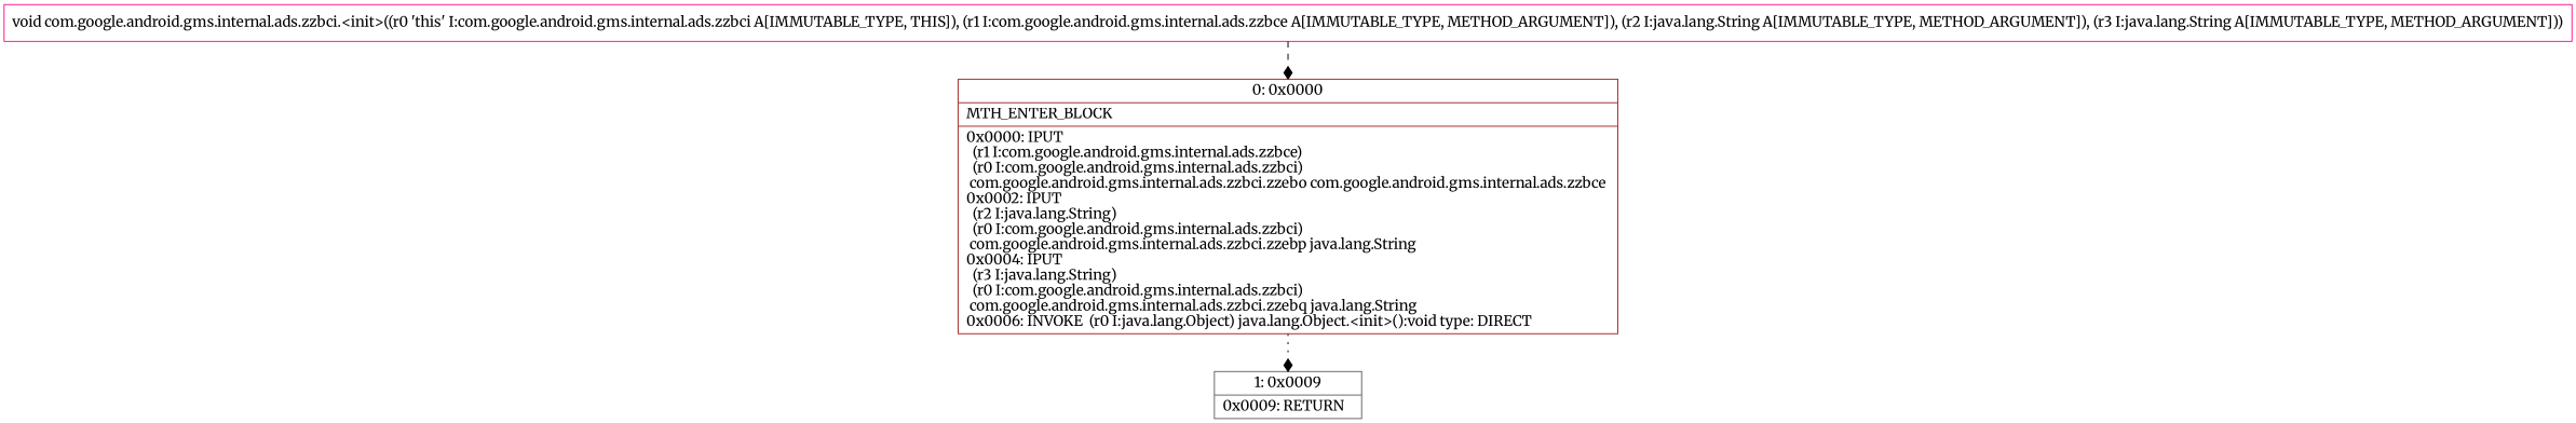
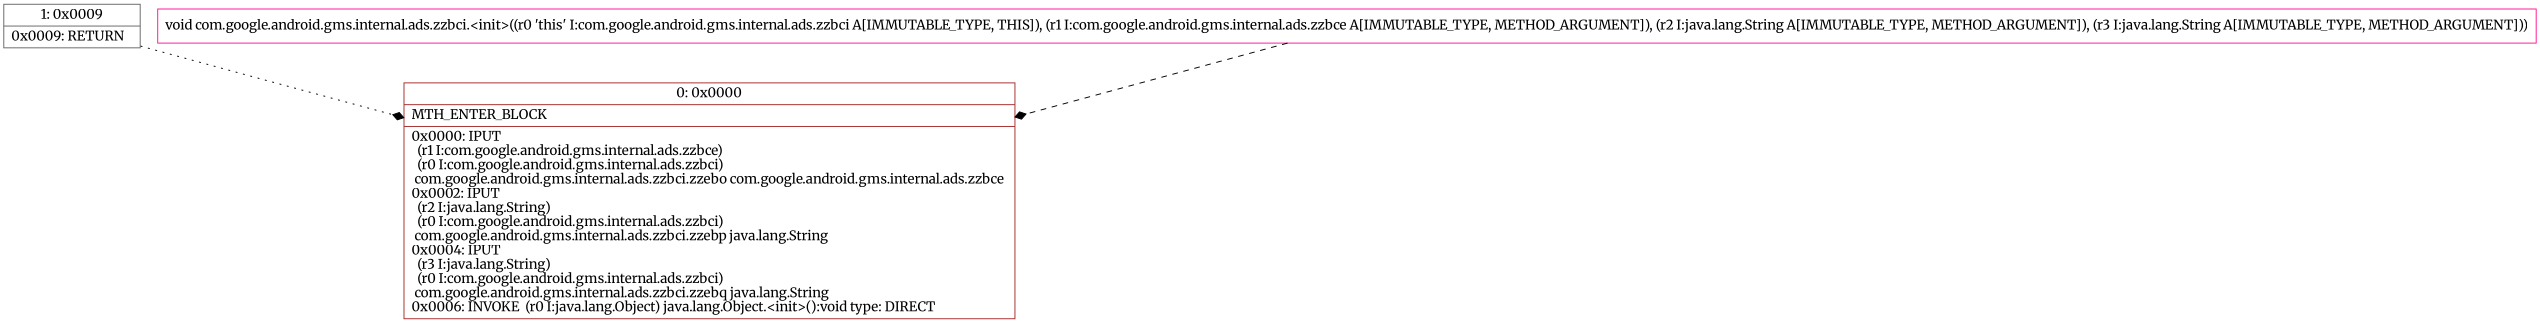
  digraph {
    fontname=Merriweather
    node [shape=record fontname=Merriweather]
    edge [arrowhead=diamond fontname=Merriweather]
    n1 [label="{0\:\ 0x0000|MTH_ENTER_BLOCK\l|0x0000: IPUT  \l  (r1 I:com.google.android.gms.internal.ads.zzbce)\l  (r0 I:com.google.android.gms.internal.ads.zzbci)\l com.google.android.gms.internal.ads.zzbci.zzebo com.google.android.gms.internal.ads.zzbce \l0x0002: IPUT  \l  (r2 I:java.lang.String)\l  (r0 I:com.google.android.gms.internal.ads.zzbci)\l com.google.android.gms.internal.ads.zzbci.zzebp java.lang.String \l0x0004: IPUT  \l  (r3 I:java.lang.String)\l  (r0 I:com.google.android.gms.internal.ads.zzbci)\l com.google.android.gms.internal.ads.zzbci.zzebq java.lang.String \l0x0006: INVOKE  (r0 I:java.lang.Object) java.lang.Object.\<init\>():void type: DIRECT \l}" color=brown]
    n2 [label="{1\:\ 0x0009|0x0009: RETURN   \l}" color=gray40]
    n3 [label="{void com.google.android.gms.internal.ads.zzbci.\<init\>((r0 'this' I:com.google.android.gms.internal.ads.zzbci A[IMMUTABLE_TYPE, THIS]), (r1 I:com.google.android.gms.internal.ads.zzbce A[IMMUTABLE_TYPE, METHOD_ARGUMENT]), (r2 I:java.lang.String A[IMMUTABLE_TYPE, METHOD_ARGUMENT]), (r3 I:java.lang.String A[IMMUTABLE_TYPE, METHOD_ARGUMENT])) }" color=deeppink]
-   n1 -> n2 [style=dotted]
+   n2 -> n1 [style=dotted]
    n3 -> n1 [style=dashed]
  }
